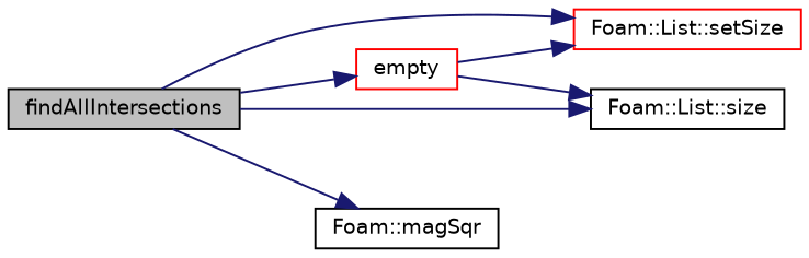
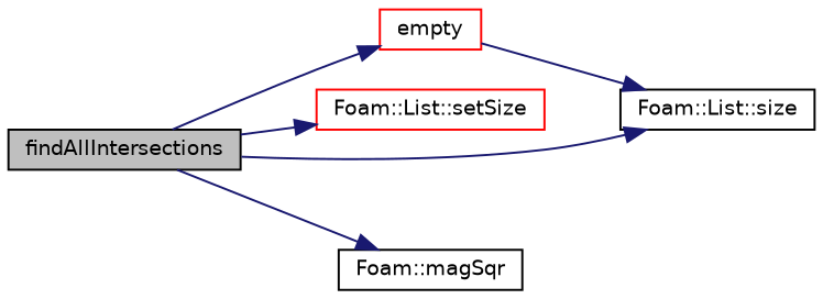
  digraph {
    rankdir=LR
    node [color=black fontname=Helvetica fontsize=10 shape=record]
    edge [color=midnightblue fontname=Helvetica fontsize=10 labelfontname=Helvetica labelfontsize=10 style=solid]
    n1 [fillcolor=grey75 fontcolor=black height=0.2 label=findAllIntersections style=filled width=0.4]
    n2 [color=red height=0.2 label=empty width=0.4]
    n3 [color=red height=0.2 label="Foam::List::setSize" width=0.4]
    n4 [height=0.2 label="Foam::List::size" width=0.4]
    n5 [height=0.2 label="Foam::magSqr" width=0.4]
    n1 -> n2
    n1 -> n3
    n1 -> n4
    n1 -> n5
-   n2 -> n3
    n2 -> n4
  }
